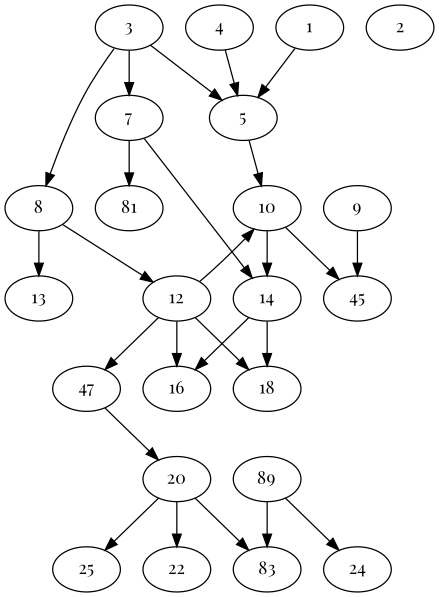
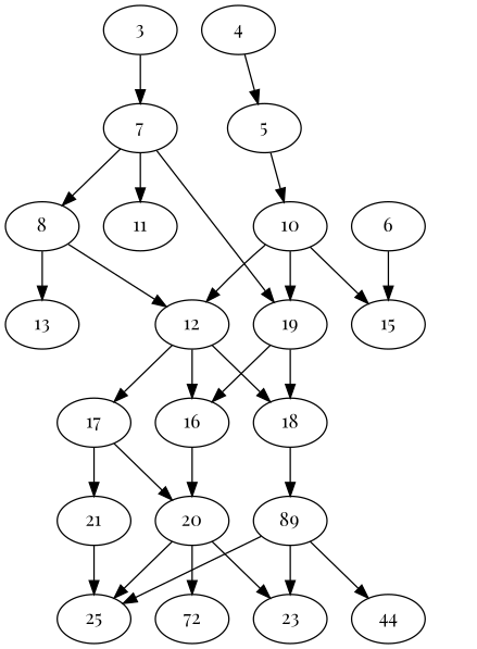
  digraph {
    fontname="Playfair Display"
    node [alpha=0.08 fontname="Playfair Display"]
    edge [fontname="Playfair Display"]
-   1 [alpha=0.14 expect_size=31059968]
    5 [expect_size=34070528]
    10 [alpha=0.05 expect_size=15067136]
    12 [alpha=0.19 expect_size=45545472]
-   15 [alpha=0.15 expect_size=40217600 label=45]
-   14 [alpha=0.16 expect_size=7620608]
-   9 [alpha=0.02 expect_size=19588096]
-   2 [alpha=0.09 expect_size=10729472]
+   15 [alpha=0.15 expect_size=40217600]
+   14 [alpha=0.16 expect_size=7620608 label=19]
+   9 [alpha=0.02 expect_size=19588096 label=6]
    3 [alpha=0.15 expect_size=24645632]
    7 [alpha=0.12 expect_size=46825472]
    8 [expect_size=42061824]
-   11 [alpha=0.11 expect_size=12665856 label=81]
+   11 [alpha=0.11 expect_size=12665856]
    13 [alpha=0.06 expect_size=20226048]
    4 [alpha=0.14 expect_size=12818432]
    16 [alpha=0.13 expect_size=12130304]
-   17 [alpha=0.12 expect_size=36278272 label=47]
+   17 [alpha=0.12 expect_size=36278272]
    18 [alpha=0.09 expect_size=18317312]
    20 [alpha=0.02 expect_size=41831424]
+   21 [alpha=0.04 expect_size=6035456]
    n20 [alpha=0.11 expect_size=37256192 label=89]
-   23 [alpha=0.00 expect_size=28611584 label=83]
+   23 [alpha=0.00 expect_size=28611584]
    25 [alpha=0.03 expect_size=33449984]
-   22 [expect_size=32005120]
-   24 [alpha=0.16 expect_size=41848832]
-   1 -> 5
+   22 [expect_size=32005120 label=72]
+   24 [alpha=0.16 expect_size=41848832 label=44]
    5 -> 10
-   12 -> 10
+   10 -> 12
    10 -> 15
    10 -> 14
    12 -> 16
    12 -> 17
    12 -> 18
    14 -> 16
    14 -> 18
    9 -> 15
-   3 -> 5
    3 -> 7
    7 -> 14
-   3 -> 8
+   7 -> 8
    7 -> 11
    8 -> 12
    8 -> 13
    4 -> 5
+   16 -> 20
    17 -> 20
+   17 -> 21
+   18 -> n20
    20 -> 23
    20 -> 25
    20 -> 22
+   21 -> 25
    n20 -> 23
+   n20 -> 25
    n20 -> 24
  }
